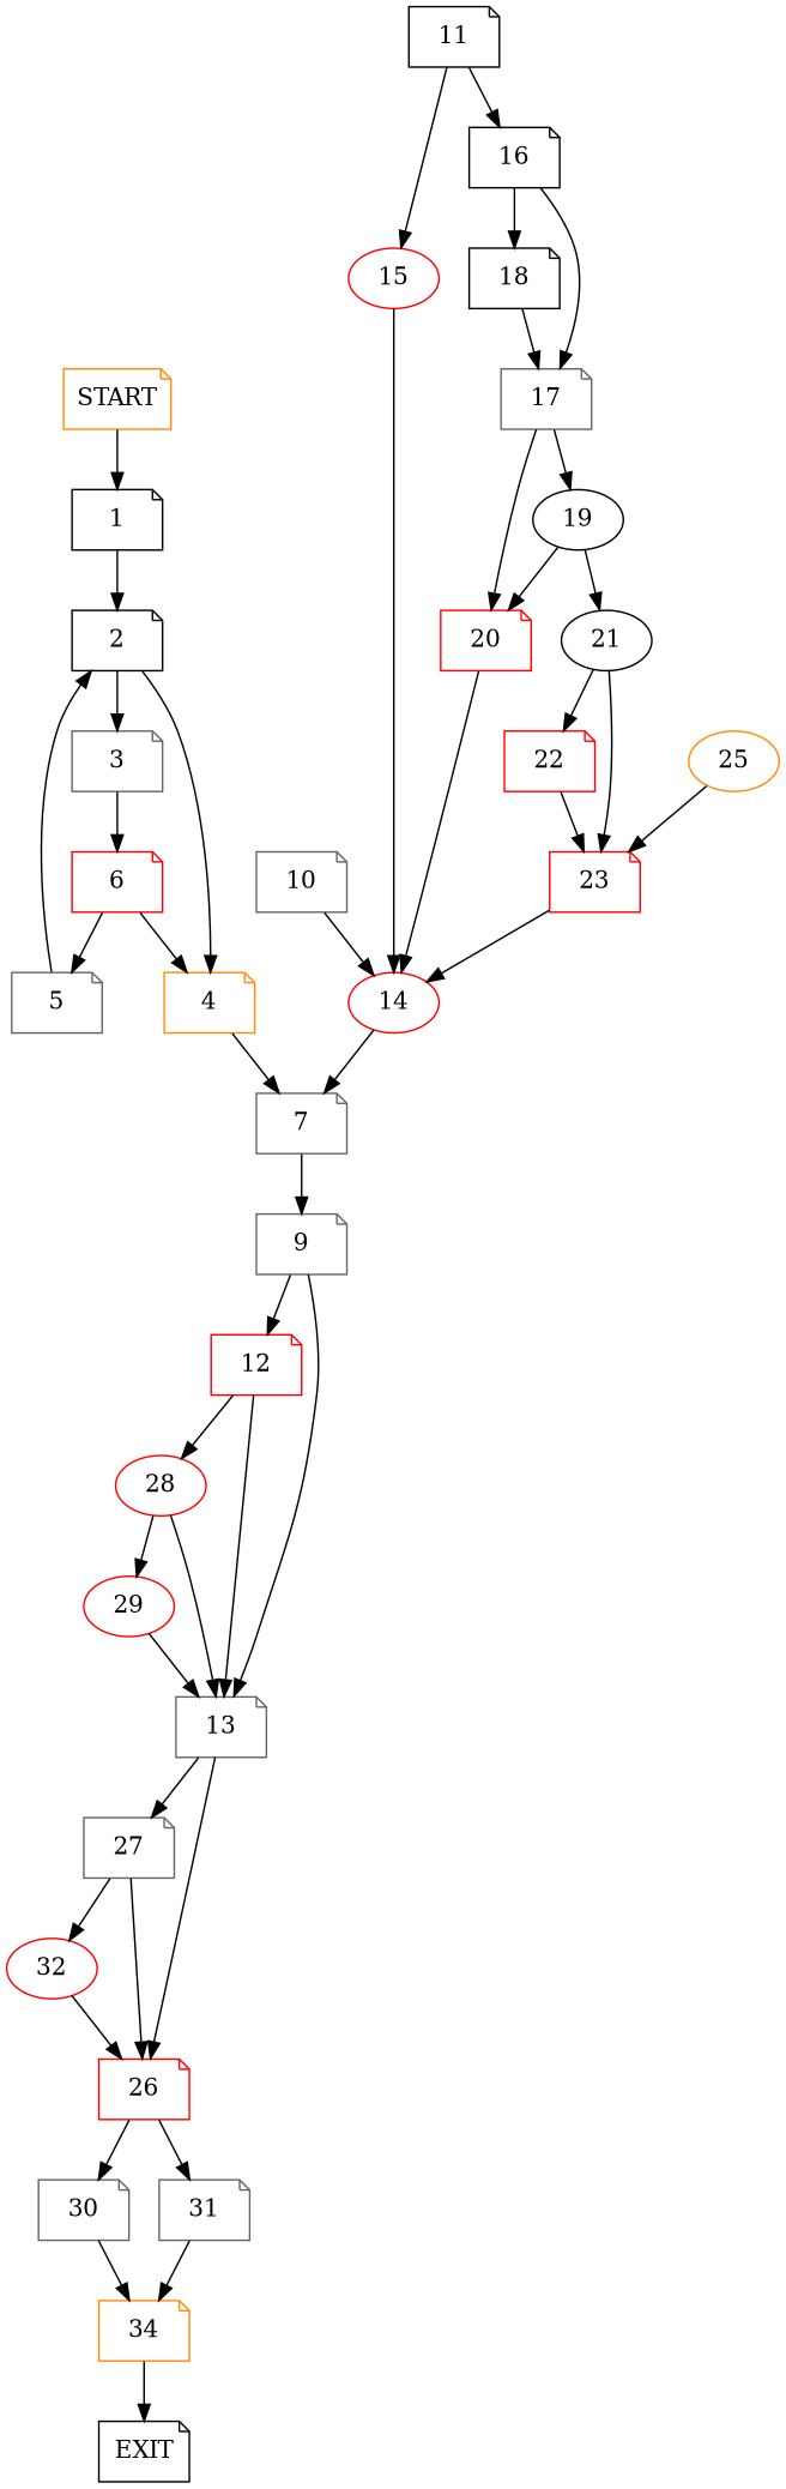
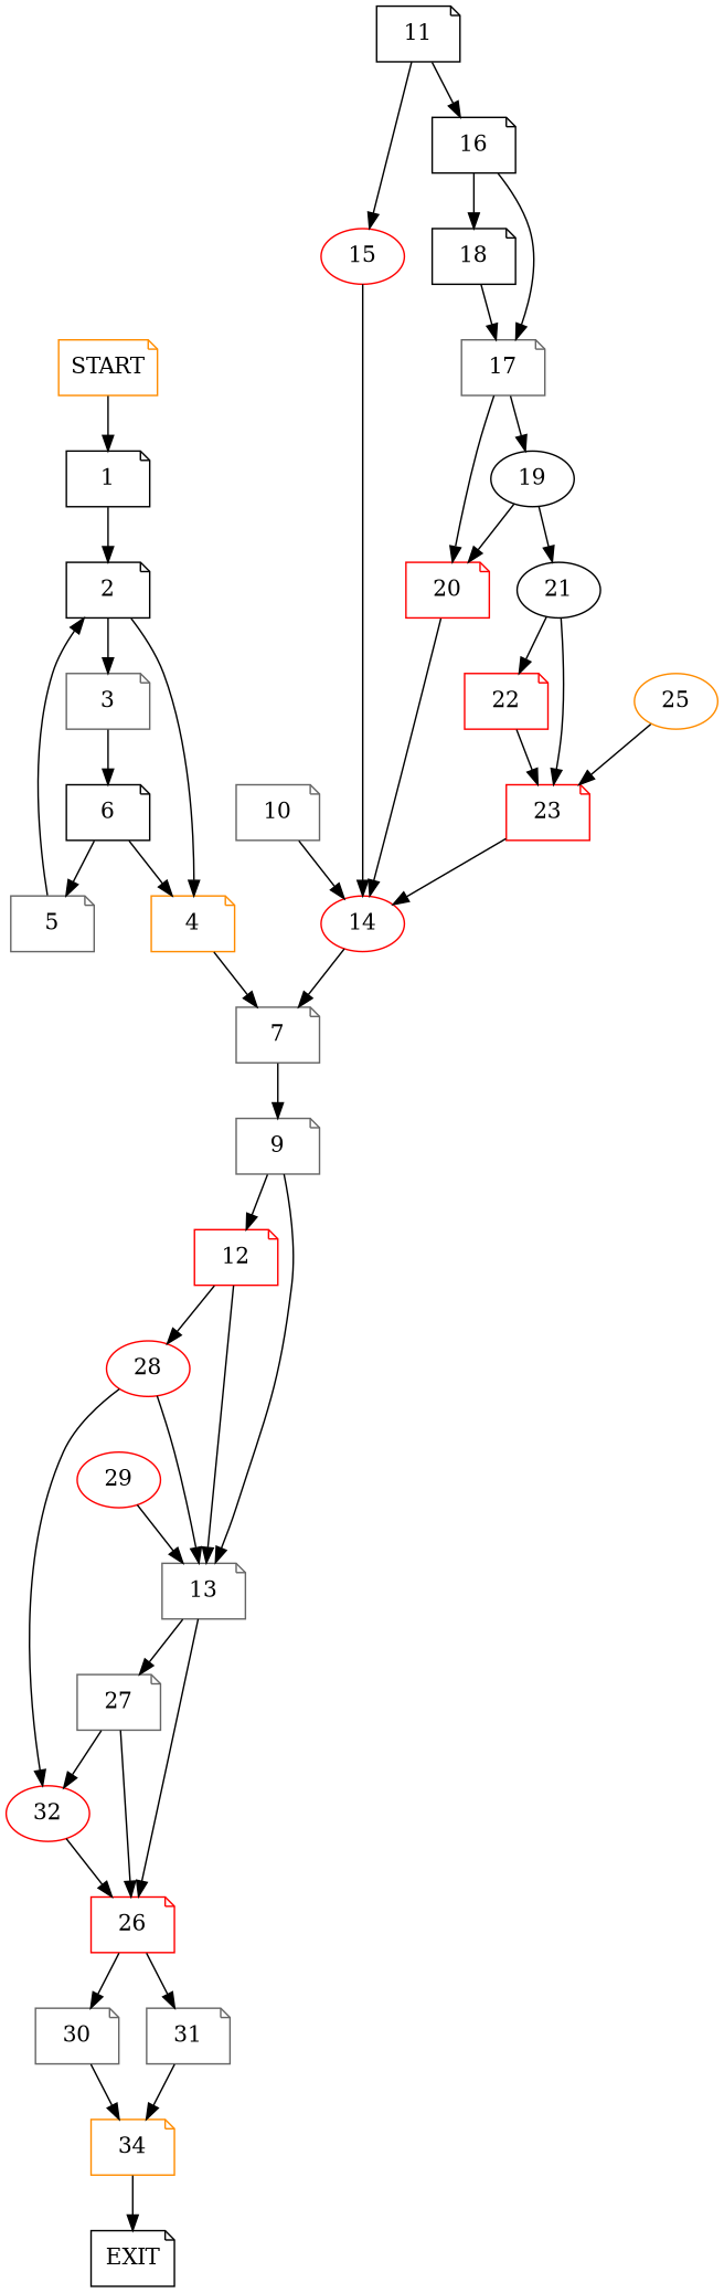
  digraph {
    node [color=red shape=note]
    n1 [color=darkorange label=START]
    1 [color=black]
    2 [color=black]
    n4 [color=black label=EXIT]
    3 [color=gray40]
    4 [color=darkorange]
-   6
+   6 [color=black]
    7 [color=gray40]
    5 [color=gray40]
    9 [color=gray40]
    12
    13 [color=gray40]
    10 [color=gray40]
    14 [shape=ellipse]
    11 [color=black]
    15 [shape=ellipse]
    16 [color=black]
    28 [shape=ellipse]
    26
    27 [color=gray40]
    17 [color=gray40]
    18 [color=black]
    29 [shape=ellipse]
    30 [color=gray40]
    31 [color=gray40]
    32 [shape=ellipse]
    19 [color=black shape=ellipse]
    20
    21 [color=black shape=ellipse]
    22
    23
    25 [color=darkorange shape=ellipse]
    34 [color=darkorange]
    n1 -> 1
    1 -> 2
    2 -> 3
    2 -> 4
    3 -> 6
    4 -> 7
    6 -> 4
    6 -> 5
    7 -> 9
    5 -> 2
    9 -> 12
    9 -> 13
    12 -> 13
    12 -> 28
    13 -> 26
    13 -> 27
    10 -> 14
    14 -> 7
    11 -> 15
    11 -> 16
    15 -> 14
    16 -> 17
    16 -> 18
    28 -> 13
-   28 -> 29
+   28 -> 32
    26 -> 30
    26 -> 31
    27 -> 26
    27 -> 32
    17 -> 19
    17 -> 20
    18 -> 17
    29 -> 13
    30 -> 34
    31 -> 34
    32 -> 26
    19 -> 20
    19 -> 21
    20 -> 14
    21 -> 22
    21 -> 23
    22 -> 23
    23 -> 14
    25 -> 23
    34 -> n4
  }
